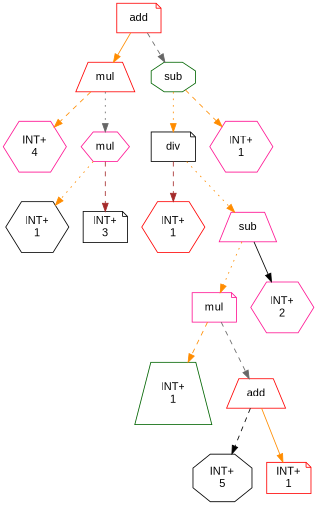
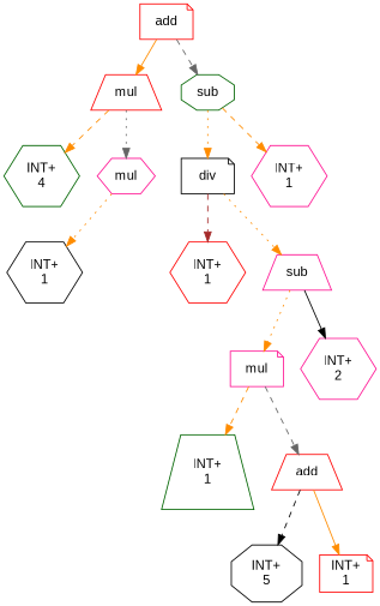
  digraph {
    fontname="Liberation Sans"
    node [color=red fontname="Liberation Sans" shape=hexagon]
    edge [color=darkorange fontname="Liberation Sans" style=dashed]
    n1 [label=add shape=note]
    n2 [label=mul shape=trapezium]
    n3 [color=darkgreen label=sub shape=octagon]
-   n4 [color=deeppink label="INT+\n4"]
+   n4 [color=darkgreen label="INT+\n4"]
    n5 [color=deeppink label=mul]
    n6 [color=black label=div shape=note]
    n7 [color=deeppink label="INT+\n1"]
    n8 [color=black label="INT+\n1"]
-   n9 [color=black label="INT+\n3" shape=note]
    n10 [label="INT+\n1"]
    n11 [color=deeppink label=sub shape=trapezium]
    n12 [color=deeppink label=mul shape=note]
    n13 [color=deeppink label="INT+\n2"]
    n14 [color=darkgreen label="INT+\n1" shape=trapezium]
    n15 [label=add shape=trapezium]
    n16 [color=black label="INT+\n5" shape=octagon]
    n17 [label="INT+\n1" shape=note]
    n1 -> n2 [style=solid]
    n1 -> n3 [color=gray40]
    n2 -> n4
    n2 -> n5 [color=gray40 style=dotted]
    n3 -> n6 [style=dotted]
    n3 -> n7
    n5 -> n8 [style=dotted]
-   n5 -> n9 [color=brown]
    n6 -> n10 [color=brown]
    n6 -> n11 [style=dotted]
    n11 -> n12 [style=dotted]
    n11 -> n13 [color=black style=solid]
    n12 -> n14
    n12 -> n15 [color=gray40]
    n15 -> n16 [color=black]
    n15 -> n17 [style=solid]
  }
